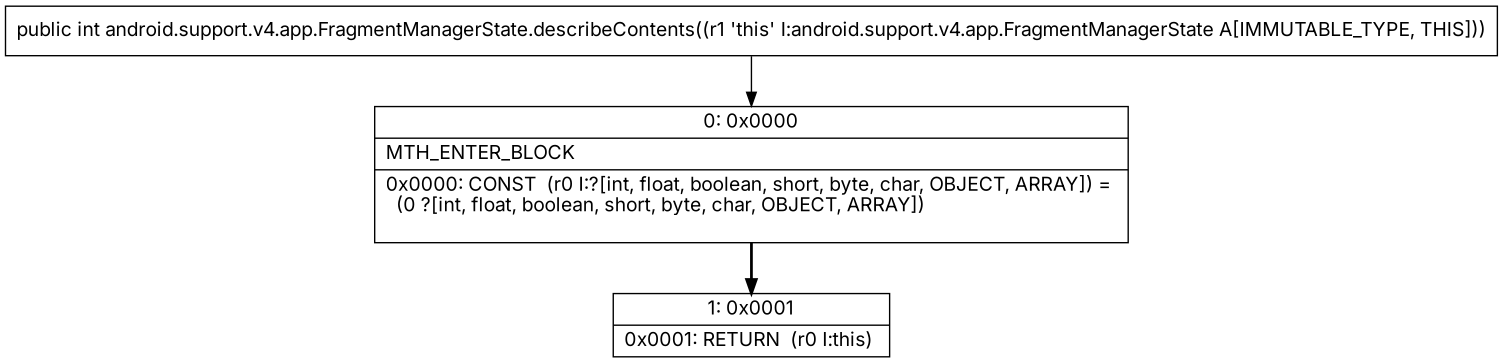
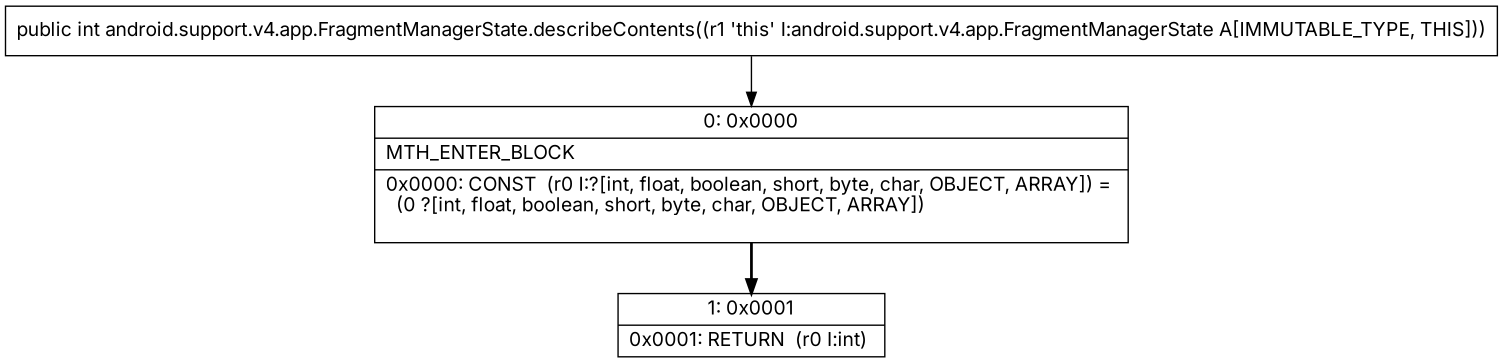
  digraph {
    fontname=Inter
    node [shape=record fontname=Inter]
    edge [color=black fontname=Inter]
    n1 [label="{0\:\ 0x0000|MTH_ENTER_BLOCK\l|0x0000: CONST  (r0 I:?[int, float, boolean, short, byte, char, OBJECT, ARRAY]) = \l  (0 ?[int, float, boolean, short, byte, char, OBJECT, ARRAY])\l \l}"]
-   n2 [label="{1\:\ 0x0001|0x0001: RETURN  (r0 I:this) \l}"]
+   n2 [label="{1\:\ 0x0001|0x0001: RETURN  (r0 I:int) \l}"]
    n3 [label="{public int android.support.v4.app.FragmentManagerState.describeContents((r1 'this' I:android.support.v4.app.FragmentManagerState A[IMMUTABLE_TYPE, THIS])) }"]
    n1 -> n2 [style=bold]
    n3 -> n1 [style=solid]
  }
